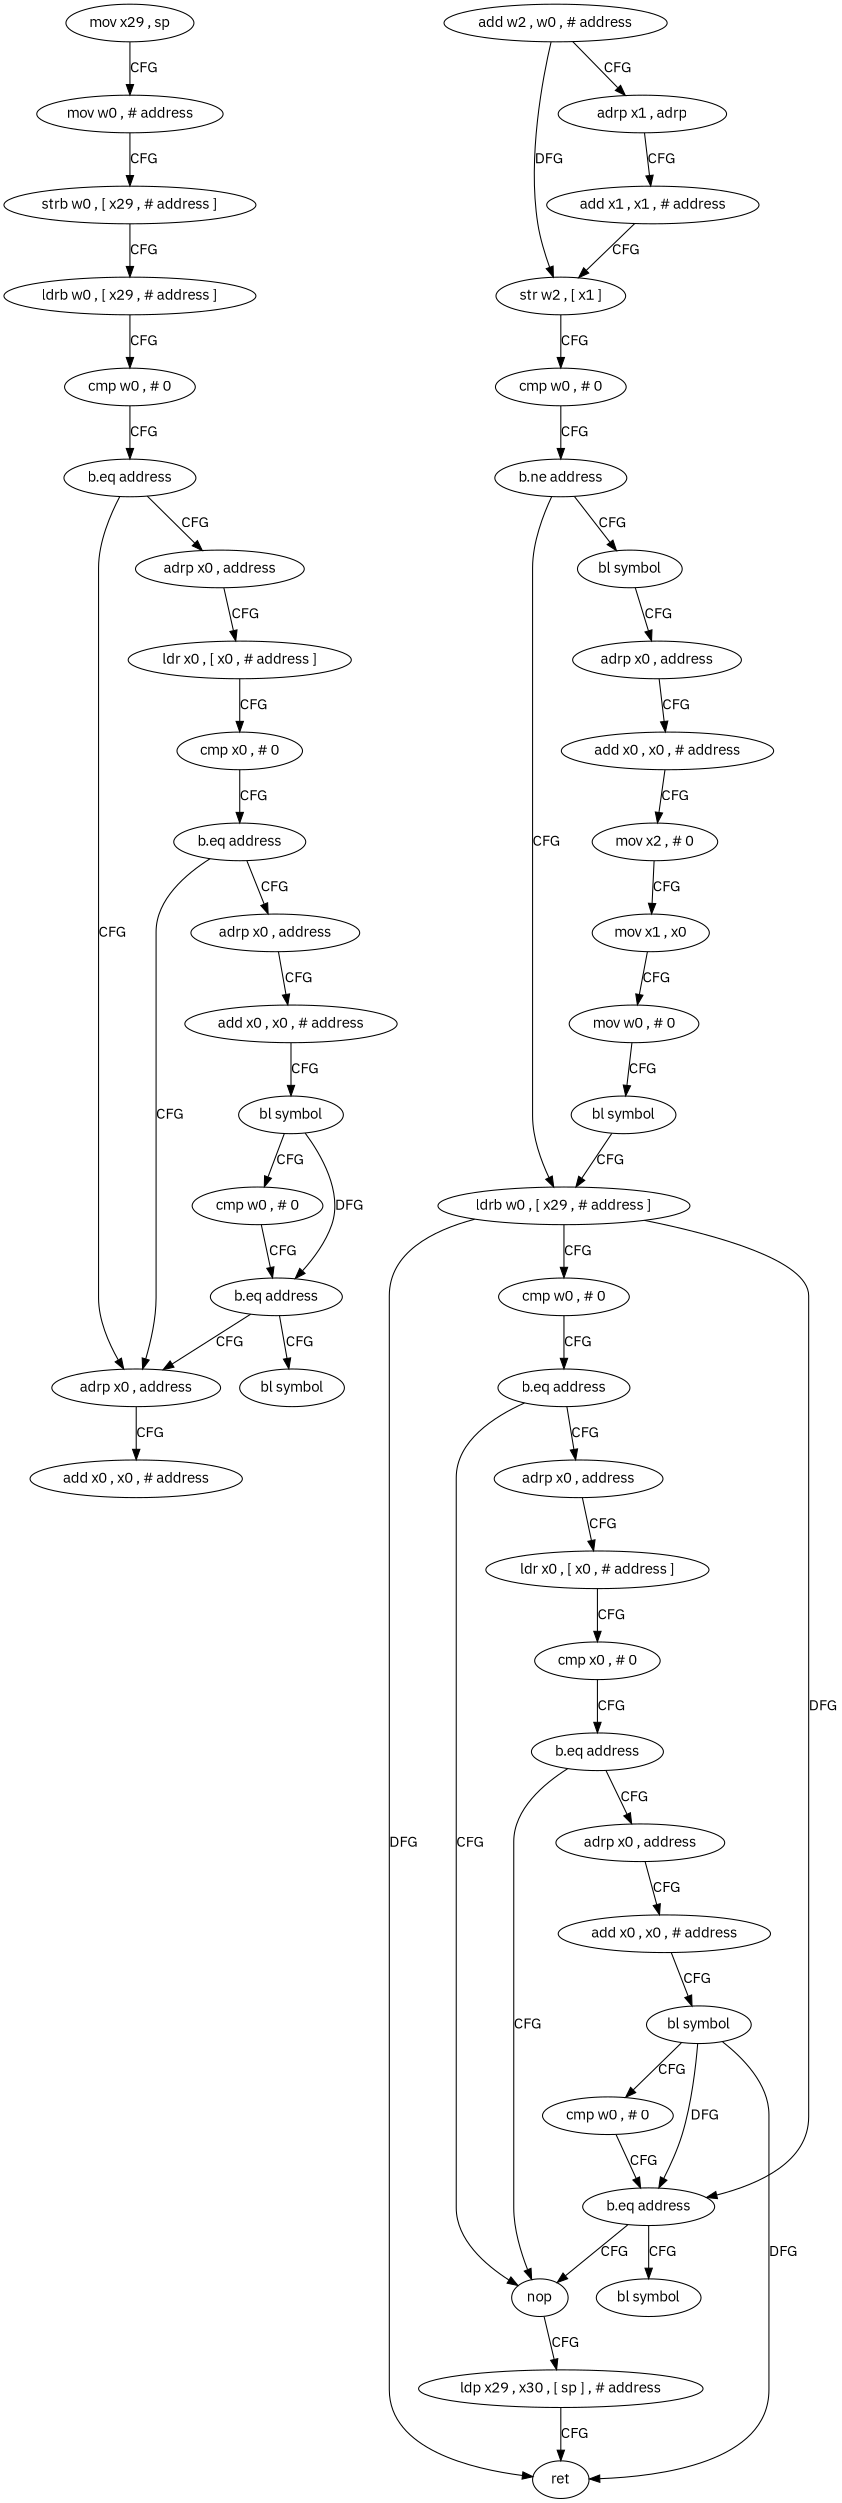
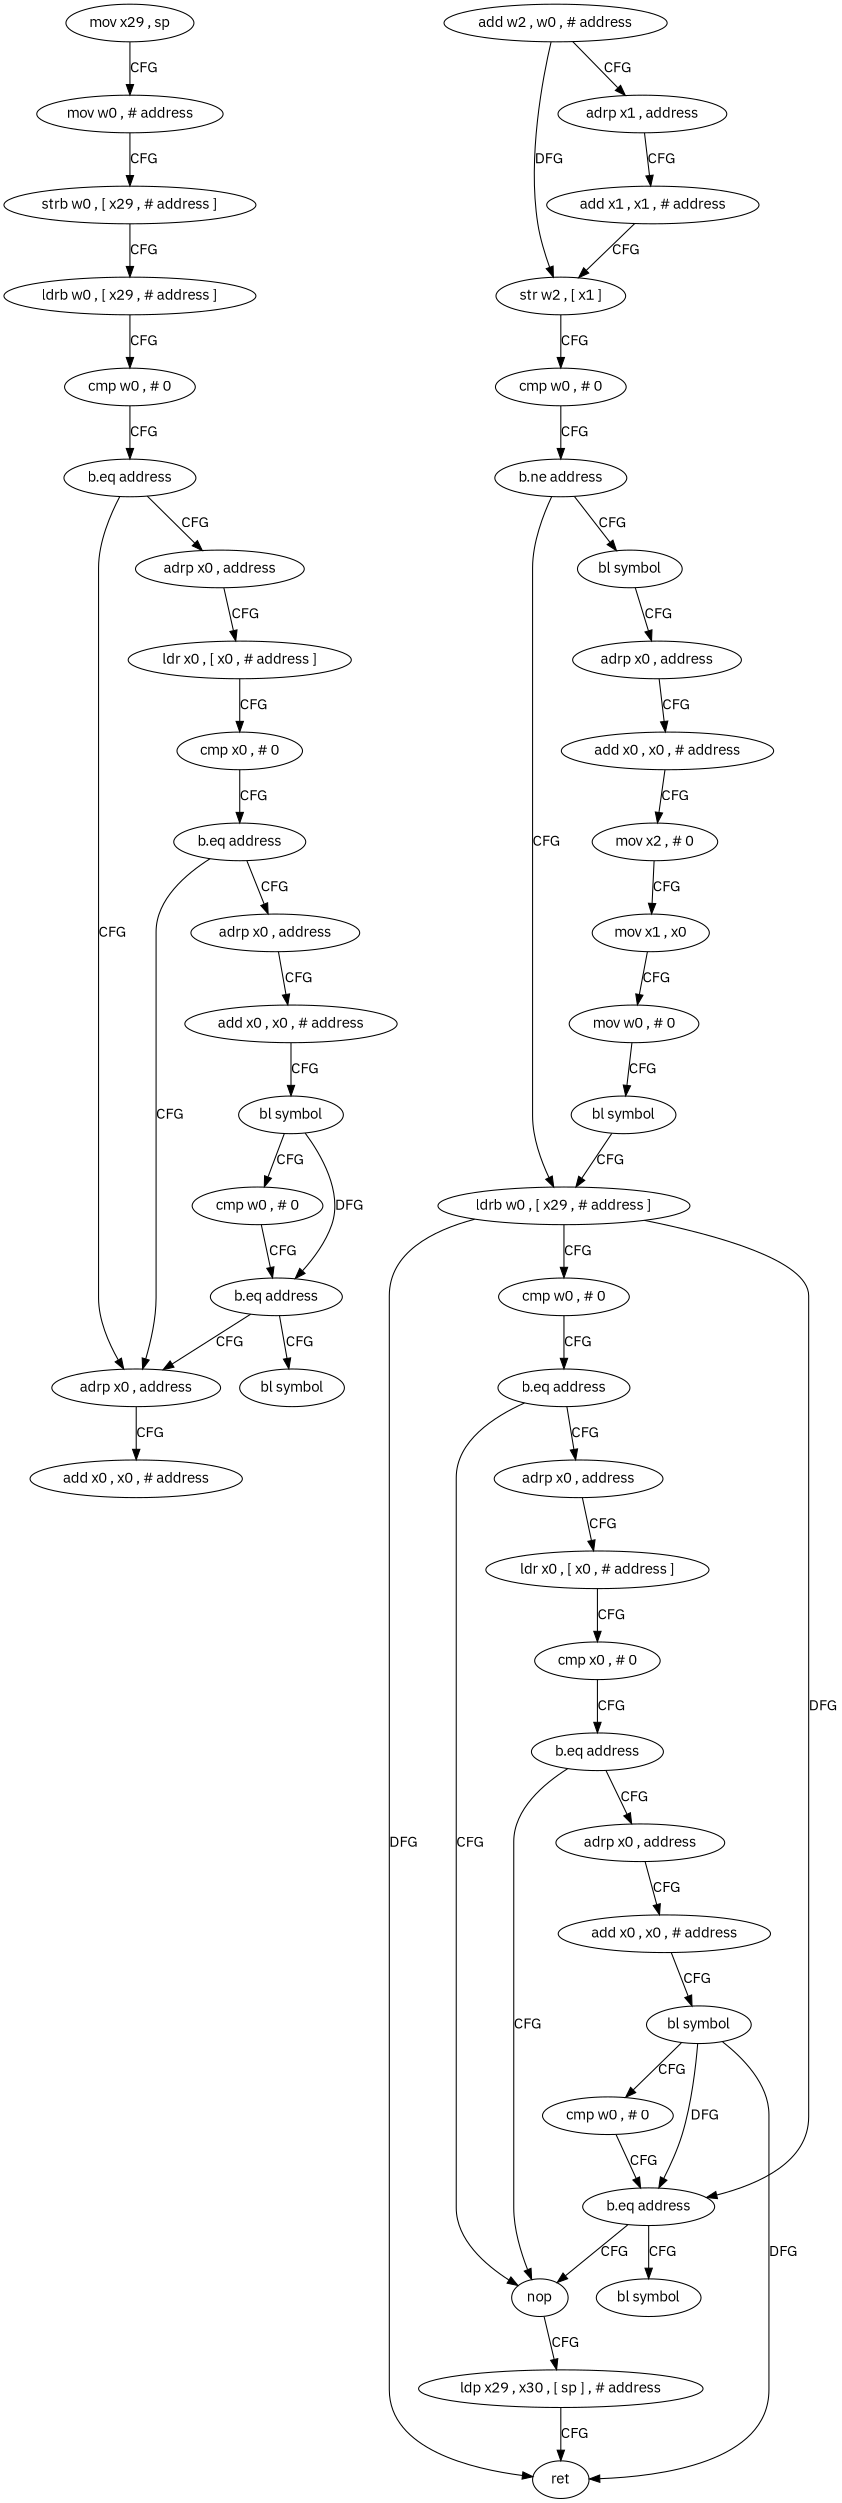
  digraph {
    fontname="IBM Plex Sans"
    node [fontname="IBM Plex Sans"]
    edge [fontname="IBM Plex Sans"]
    n1 [label="mov x29 , sp"]
    n2 [label="mov w0 , # address"]
    n3 [label="strb w0 , [ x29 , # address ]"]
    n4 [label="ldrb w0 , [ x29 , # address ]"]
    n5 [label="cmp w0 , # 0"]
    n6 [label="b.eq address"]
    n7 [label="adrp x0 , address"]
    n8 [label="adrp x0 , address"]
    n9 [label="add x0 , x0 , # address"]
    n10 [label="ldr x0 , [ x0 , # address ]"]
    n11 [label="cmp x0 , # 0"]
    n12 [label="add w2 , w0 , # address"]
-   n13 [label="adrp x1 , adrp"]
+   n13 [label="adrp x1 , address"]
    n14 [label="str w2 , [ x1 ]"]
    n15 [label="b.ne address"]
    n16 [label="ldrb w0 , [ x29 , # address ]"]
    n17 [label="bl symbol"]
    n18 [label="add x1 , x1 , # address"]
    n19 [label="cmp w0 , # 0"]
    n20 [label="cmp w0 , # 0"]
    n21 [label=ret]
    n22 [label="b.eq address"]
    n23 [label="adrp x0 , address"]
    n24 [label="b.eq address"]
    n25 [label=nop]
    n26 [label="bl symbol"]
    n27 [label="add x0 , x0 , # address"]
    n28 [label="b.eq address"]
    n29 [label="adrp x0 , address"]
    n30 [label="add x0 , x0 , # address"]
    n31 [label="bl symbol"]
    n32 [label="adrp x0 , address"]
    n33 [label="ldp x29 , x30 , [ sp ] , # address"]
    n34 [label="ldr x0 , [ x0 , # address ]"]
    n35 [label="cmp x0 , # 0"]
    n36 [label="mov x2 , # 0"]
    n37 [label="mov x1 , x0"]
    n38 [label="mov w0 , # 0"]
    n39 [label="bl symbol"]
    n40 [label="cmp w0 , # 0"]
    n41 [label="b.eq address"]
    n42 [label="bl symbol"]
    n43 [label="b.eq address"]
    n44 [label="adrp x0 , address"]
    n45 [label="add x0 , x0 , # address"]
    n46 [label="bl symbol"]
    n47 [label="cmp w0 , # 0"]
    n1 -> n2 [label=CFG]
    n2 -> n3 [label=CFG]
    n3 -> n4 [label=CFG]
    n4 -> n5 [label=CFG]
    n5 -> n6 [label=CFG]
    n6 -> n7 [label=CFG]
    n6 -> n8 [label=CFG]
    n7 -> n9 [label=CFG]
    n8 -> n10 [label=CFG]
    n10 -> n11 [label=CFG]
    n11 -> n28 [label=CFG]
    n12 -> n13 [label=CFG]
    n12 -> n14 [label=DFG]
    n13 -> n18 [label=CFG]
    n14 -> n19 [label=CFG]
    n15 -> n16 [label=CFG]
    n15 -> n17 [label=CFG]
    n16 -> n20 [label=CFG]
    n16 -> n21 [label=DFG]
    n16 -> n22 [label=DFG]
    n17 -> n23 [label=CFG]
    n18 -> n14 [label=CFG]
    n19 -> n15 [label=CFG]
    n20 -> n24 [label=CFG]
    n22 -> n25 [label=CFG]
    n22 -> n26 [label=CFG]
    n23 -> n27 [label=CFG]
    n24 -> n25 [label=CFG]
    n24 -> n32 [label=CFG]
    n25 -> n33 [label=CFG]
    n27 -> n36 [label=CFG]
    n28 -> n7 [label=CFG]
    n28 -> n29 [label=CFG]
    n29 -> n30 [label=CFG]
    n30 -> n31 [label=CFG]
    n31 -> n40 [label=CFG]
    n31 -> n41 [label=DFG]
    n32 -> n34 [label=CFG]
    n33 -> n21 [label=CFG]
    n34 -> n35 [label=CFG]
    n35 -> n43 [label=CFG]
    n36 -> n37 [label=CFG]
    n37 -> n38 [label=CFG]
    n38 -> n39 [label=CFG]
    n39 -> n16 [label=CFG]
    n40 -> n41 [label=CFG]
    n41 -> n7 [label=CFG]
    n41 -> n42 [label=CFG]
    n43 -> n25 [label=CFG]
    n43 -> n44 [label=CFG]
    n44 -> n45 [label=CFG]
    n45 -> n46 [label=CFG]
    n46 -> n21 [label=DFG]
    n46 -> n22 [label=DFG]
    n46 -> n47 [label=CFG]
    n47 -> n22 [label=CFG]
  }
